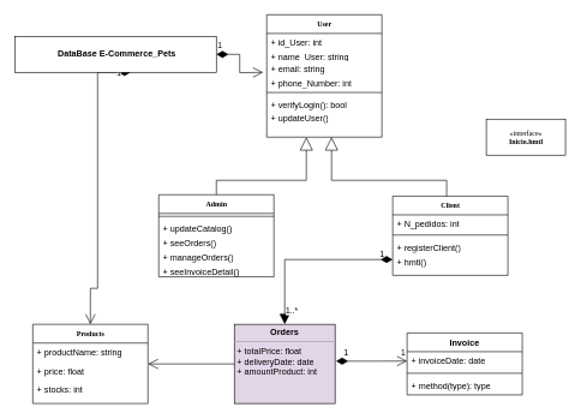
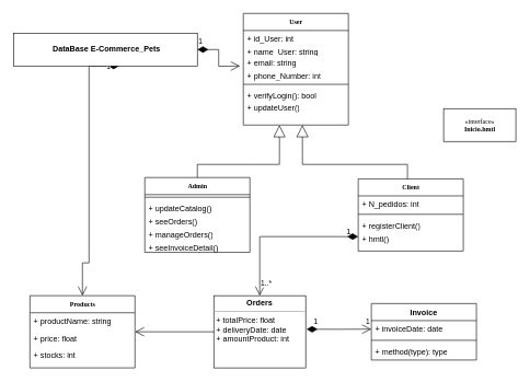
  <mxCell id="0" />
  <mxCell id="1" parent="0" />
  <mxCell id="2" value="&lt;b&gt;User&lt;/b&gt;" style="swimlane;html=1;fontStyle=0;childLayout=stackLayout;horizontal=1;startSize=26;fillColor=none;horizontalStack=0;resizeParent=1;resizeLast=0;collapsible=1;marginBottom=0;swimlaneFillColor=#ffffff;rounded=0;shadow=0;comic=0;labelBackgroundColor=none;strokeWidth=1;fontFamily=Verdana;fontSize=10;align=center;" parent="1" vertex="1"><mxGeometry x="370" y="20" width="160" height="170" as="geometry" /></mxCell>
  <mxCell id="3" value="+ id_User: int" style="text;html=1;strokeColor=none;fillColor=none;align=left;verticalAlign=top;spacingLeft=4;spacingRight=4;whiteSpace=wrap;overflow=hidden;rotatable=0;points=[[0,0.5],[1,0.5]];portConstraint=eastwest;" parent="2" vertex="1"><mxGeometry y="26" width="160" height="20" as="geometry" /></mxCell>
  <mxCell id="4" value="+ name_User: string" style="text;html=1;strokeColor=none;fillColor=none;align=left;verticalAlign=top;spacingLeft=4;spacingRight=4;whiteSpace=wrap;overflow=hidden;rotatable=0;points=[[0,0.5],[1,0.5]];portConstraint=eastwest;" parent="2" vertex="1"><mxGeometry y="46" width="160" height="16" as="geometry" /></mxCell>
  <mxCell id="5" value="+ email: string" style="text;strokeColor=none;fillColor=none;align=left;verticalAlign=top;spacingLeft=4;spacingRight=4;overflow=hidden;rotatable=0;points=[[0,0.5],[1,0.5]];portConstraint=eastwest;whiteSpace=wrap;html=1;" vertex="1" parent="2"><mxGeometry y="62" width="160" height="20" as="geometry" /></mxCell>
  <mxCell id="6" value="+ phone_Number: int" style="text;html=1;strokeColor=none;fillColor=none;align=left;verticalAlign=top;spacingLeft=4;spacingRight=4;whiteSpace=wrap;overflow=hidden;rotatable=0;points=[[0,0.5],[1,0.5]];portConstraint=eastwest;" parent="2" vertex="1"><mxGeometry y="82" width="160" height="22" as="geometry" /></mxCell>
  <mxCell id="7" value="" style="line;strokeWidth=1;fillColor=none;align=left;verticalAlign=middle;spacingTop=-1;spacingLeft=3;spacingRight=3;rotatable=0;labelPosition=right;points=[];portConstraint=eastwest;strokeColor=inherit;" vertex="1" parent="2"><mxGeometry y="104" width="160" height="8" as="geometry" /></mxCell>
  <mxCell id="8" value="+ verifyLogin(): bool" style="text;strokeColor=none;fillColor=none;align=left;verticalAlign=top;spacingLeft=4;spacingRight=4;overflow=hidden;rotatable=0;points=[[0,0.5],[1,0.5]];portConstraint=eastwest;whiteSpace=wrap;html=1;" vertex="1" parent="2"><mxGeometry y="112" width="160" height="18" as="geometry" /></mxCell>
  <mxCell id="9" value="+ updateUser()" style="text;strokeColor=none;fillColor=none;align=left;verticalAlign=top;spacingLeft=4;spacingRight=4;overflow=hidden;rotatable=0;points=[[0,0.5],[1,0.5]];portConstraint=eastwest;whiteSpace=wrap;html=1;" vertex="1" parent="2"><mxGeometry y="130" width="160" height="20" as="geometry" /></mxCell>
  <mxCell id="10" value="&lt;b&gt;Admin&lt;/b&gt;" style="swimlane;html=1;fontStyle=0;childLayout=stackLayout;horizontal=1;startSize=26;fillColor=none;horizontalStack=0;resizeParent=1;resizeLast=0;collapsible=1;marginBottom=0;swimlaneFillColor=#ffffff;rounded=0;shadow=0;comic=0;labelBackgroundColor=none;strokeWidth=1;fontFamily=Verdana;fontSize=10;align=center;" parent="1" vertex="1"><mxGeometry x="220" y="270" width="160" height="114" as="geometry" /></mxCell>
  <mxCell id="11" value="" style="line;strokeWidth=1;fillColor=none;align=left;verticalAlign=middle;spacingTop=-1;spacingLeft=3;spacingRight=3;rotatable=0;labelPosition=right;points=[];portConstraint=eastwest;strokeColor=inherit;" vertex="1" parent="10"><mxGeometry y="26" width="160" height="8" as="geometry" /></mxCell>
  <mxCell id="12" value="+ updateCatalog()" style="text;strokeColor=none;fillColor=none;align=left;verticalAlign=top;spacingLeft=4;spacingRight=4;overflow=hidden;rotatable=0;points=[[0,0.5],[1,0.5]];portConstraint=eastwest;whiteSpace=wrap;html=1;" vertex="1" parent="10"><mxGeometry y="34" width="160" height="20" as="geometry" /></mxCell>
  <mxCell id="13" value="+ seeOrders()" style="text;strokeColor=none;fillColor=none;align=left;verticalAlign=top;spacingLeft=4;spacingRight=4;overflow=hidden;rotatable=0;points=[[0,0.5],[1,0.5]];portConstraint=eastwest;whiteSpace=wrap;html=1;" vertex="1" parent="10"><mxGeometry y="54" width="160" height="20" as="geometry" /></mxCell>
  <mxCell id="14" value="+ manageOrders()" style="text;strokeColor=none;fillColor=none;align=left;verticalAlign=top;spacingLeft=4;spacingRight=4;overflow=hidden;rotatable=0;points=[[0,0.5],[1,0.5]];portConstraint=eastwest;whiteSpace=wrap;html=1;" vertex="1" parent="10"><mxGeometry y="74" width="160" height="20" as="geometry" /></mxCell>
  <mxCell id="15" value="+ seeInvoiceDetail()" style="text;strokeColor=none;fillColor=none;align=left;verticalAlign=top;spacingLeft=4;spacingRight=4;overflow=hidden;rotatable=0;points=[[0,0.5],[1,0.5]];portConstraint=eastwest;whiteSpace=wrap;html=1;" vertex="1" parent="10"><mxGeometry y="94" width="160" height="20" as="geometry" /></mxCell>
  <mxCell id="16" value="«interface»&lt;br&gt;&lt;b&gt;Inicio.hmtl&lt;/b&gt;" style="html=1;rounded=0;shadow=0;comic=0;labelBackgroundColor=none;strokeWidth=1;fontFamily=Verdana;fontSize=10;align=center;" parent="1" vertex="1"><mxGeometry x="675" y="165" width="110" height="50" as="geometry" /></mxCell>
  <mxCell id="17" value="1" style="endArrow=open;html=1;endSize=12;startArrow=diamondThin;startSize=14;startFill=1;edgeStyle=orthogonalEdgeStyle;align=left;verticalAlign=bottom;rounded=0;exitX=1;exitY=0.5;exitDx=0;exitDy=0;" edge="1" parent="1" source="40"><mxGeometry x="-1" y="3" relative="1" as="geometry"><mxPoint x="202.565" y="126.92" as="sourcePoint" /><mxPoint x="365" y="100" as="targetPoint" /></mxGeometry></mxCell>
  <mxCell id="18" value="&lt;b&gt;Client&lt;/b&gt;" style="swimlane;html=1;fontStyle=0;childLayout=stackLayout;horizontal=1;startSize=26;fillColor=none;horizontalStack=0;resizeParent=1;resizeLast=0;collapsible=1;marginBottom=0;swimlaneFillColor=#ffffff;rounded=0;shadow=0;comic=0;labelBackgroundColor=none;strokeWidth=1;fontFamily=Verdana;fontSize=10;align=center;" vertex="1" parent="1"><mxGeometry x="545" y="272" width="160" height="110" as="geometry" /></mxCell>
  <mxCell id="19" value="+ N_pedidos: int" style="text;html=1;strokeColor=none;fillColor=none;align=left;verticalAlign=top;spacingLeft=4;spacingRight=4;whiteSpace=wrap;overflow=hidden;rotatable=0;points=[[0,0.5],[1,0.5]];portConstraint=eastwest;" vertex="1" parent="18"><mxGeometry y="26" width="160" height="24" as="geometry" /></mxCell>
  <mxCell id="20" value="" style="line;strokeWidth=1;fillColor=none;align=left;verticalAlign=middle;spacingTop=-1;spacingLeft=3;spacingRight=3;rotatable=0;labelPosition=right;points=[];portConstraint=eastwest;strokeColor=inherit;" vertex="1" parent="18"><mxGeometry y="50" width="160" height="8" as="geometry" /></mxCell>
  <mxCell id="21" value="+ registerClient()" style="text;strokeColor=none;fillColor=none;align=left;verticalAlign=top;spacingLeft=4;spacingRight=4;overflow=hidden;rotatable=0;points=[[0,0.5],[1,0.5]];portConstraint=eastwest;whiteSpace=wrap;html=1;" vertex="1" parent="18"><mxGeometry y="58" width="160" height="20" as="geometry" /></mxCell>
  <mxCell id="22" value="+ hmtl()" style="text;strokeColor=none;fillColor=none;align=left;verticalAlign=top;spacingLeft=4;spacingRight=4;overflow=hidden;rotatable=0;points=[[0,0.5],[1,0.5]];portConstraint=eastwest;whiteSpace=wrap;html=1;" vertex="1" parent="18"><mxGeometry y="78" width="160" height="20" as="geometry" /></mxCell>
  <mxCell id="23" value="" style="endArrow=block;endSize=16;endFill=0;html=1;rounded=0;exitX=0.468;exitY=0.004;exitDx=0;exitDy=0;exitPerimeter=0;" edge="1" parent="1" source="18"><mxGeometry width="160" relative="1" as="geometry"><mxPoint x="615" y="270" as="sourcePoint" /><mxPoint x="460" y="190" as="targetPoint" /><Array as="points"><mxPoint x="620" y="250" /><mxPoint x="460" y="250" /></Array></mxGeometry></mxCell>
  <mxCell id="24" value="&lt;b&gt;Products&lt;/b&gt;" style="swimlane;html=1;fontStyle=0;childLayout=stackLayout;horizontal=1;startSize=26;fillColor=none;horizontalStack=0;resizeParent=1;resizeLast=0;collapsible=1;marginBottom=0;swimlaneFillColor=#ffffff;rounded=0;shadow=0;comic=0;labelBackgroundColor=none;strokeWidth=1;fontFamily=Verdana;fontSize=10;align=center;" vertex="1" parent="1"><mxGeometry x="45" y="450" width="160" height="110" as="geometry" /></mxCell>
  <mxCell id="25" value="+ productName: string" style="text;strokeColor=none;fillColor=none;align=left;verticalAlign=top;spacingLeft=4;spacingRight=4;overflow=hidden;rotatable=0;points=[[0,0.5],[1,0.5]];portConstraint=eastwest;whiteSpace=wrap;html=1;" vertex="1" parent="24"><mxGeometry y="26" width="160" height="26" as="geometry" /></mxCell>
  <mxCell id="26" value="+ price: float" style="text;strokeColor=none;fillColor=none;align=left;verticalAlign=top;spacingLeft=4;spacingRight=4;overflow=hidden;rotatable=0;points=[[0,0.5],[1,0.5]];portConstraint=eastwest;whiteSpace=wrap;html=1;" vertex="1" parent="24"><mxGeometry y="52" width="160" height="26" as="geometry" /></mxCell>
  <mxCell id="27" value="+ stocks: int" style="text;strokeColor=none;fillColor=none;align=left;verticalAlign=top;spacingLeft=4;spacingRight=4;overflow=hidden;rotatable=0;points=[[0,0.5],[1,0.5]];portConstraint=eastwest;whiteSpace=wrap;html=1;" vertex="1" parent="24"><mxGeometry y="78" width="160" height="26" as="geometry" /></mxCell>
  <mxCell id="28" value="1" style="endArrow=open;html=1;endSize=12;startArrow=diamondThin;startSize=14;startFill=1;edgeStyle=orthogonalEdgeStyle;align=left;verticalAlign=bottom;rounded=0;exitX=0.575;exitY=1;exitDx=0;exitDy=0;exitPerimeter=0;entryX=0.5;entryY=0;entryDx=0;entryDy=0;" edge="1" parent="1" source="40" target="24"><mxGeometry x="-0.895" y="10" relative="1" as="geometry"><mxPoint x="135.04" y="165" as="sourcePoint" /><mxPoint x="145" y="420" as="targetPoint" /><Array as="points"><mxPoint x="135" y="400" /><mxPoint x="125" y="400" /></Array><mxPoint as="offset" /></mxGeometry></mxCell>
- <mxCell id="29" value="&lt;p style=&quot;margin:0px;margin-top:4px;text-align:center;&quot;&gt;&lt;b&gt;Orders&lt;/b&gt;&lt;/p&gt;&lt;hr size=&quot;1&quot;&gt;&lt;p style=&quot;margin:0px;margin-left:4px;&quot;&gt;+ totalPrice: float&lt;/p&gt;&lt;p style=&quot;margin:0px;margin-left:4px;&quot;&gt;+ deliveryDate: date&lt;/p&gt;&lt;p style=&quot;margin:0px;margin-left:4px;&quot;&gt;+ amountProduct: int&lt;/p&gt;" style="verticalAlign=top;align=left;overflow=fill;fontSize=12;fontFamily=Helvetica;html=1;whiteSpace=wrap;fillColor=#e1d5e7;" vertex="1" parent="1"><mxGeometry x="325" y="450" width="140" height="110" as="geometry" /></mxCell>
+ <mxCell id="29" value="&lt;p style=&quot;margin:0px;margin-top:4px;text-align:center;&quot;&gt;&lt;b&gt;Orders&lt;/b&gt;&lt;/p&gt;&lt;hr size=&quot;1&quot;&gt;&lt;p style=&quot;margin:0px;margin-left:4px;&quot;&gt;+ totalPrice: float&lt;/p&gt;&lt;p style=&quot;margin:0px;margin-left:4px;&quot;&gt;+ deliveryDate: date&lt;/p&gt;&lt;p style=&quot;margin:0px;margin-left:4px;&quot;&gt;+ amountProduct: int&lt;/p&gt;" style="verticalAlign=top;align=left;overflow=fill;fontSize=12;fontFamily=Helvetica;html=1;whiteSpace=wrap;" vertex="1" parent="1"><mxGeometry x="325" y="450" width="140" height="110" as="geometry" /></mxCell>
  <mxCell id="30" value="Invoice" style="swimlane;fontStyle=1;align=center;verticalAlign=top;childLayout=stackLayout;horizontal=1;startSize=26;horizontalStack=0;resizeParent=1;resizeParentMax=0;resizeLast=0;collapsible=1;marginBottom=0;whiteSpace=wrap;html=1;" vertex="1" parent="1"><mxGeometry x="565" y="462" width="160" height="86" as="geometry" /></mxCell>
  <mxCell id="31" value="+ invoiceDate: date&lt;br&gt;" style="text;strokeColor=none;fillColor=none;align=left;verticalAlign=top;spacingLeft=4;spacingRight=4;overflow=hidden;rotatable=0;points=[[0,0.5],[1,0.5]];portConstraint=eastwest;whiteSpace=wrap;html=1;" vertex="1" parent="30"><mxGeometry y="26" width="160" height="26" as="geometry" /></mxCell>
  <mxCell id="32" value="" style="line;strokeWidth=1;fillColor=none;align=left;verticalAlign=middle;spacingTop=-1;spacingLeft=3;spacingRight=3;rotatable=0;labelPosition=right;points=[];portConstraint=eastwest;strokeColor=inherit;" vertex="1" parent="30"><mxGeometry y="52" width="160" height="8" as="geometry" /></mxCell>
  <mxCell id="33" value="+ method(type): type" style="text;strokeColor=none;fillColor=none;align=left;verticalAlign=top;spacingLeft=4;spacingRight=4;overflow=hidden;rotatable=0;points=[[0,0.5],[1,0.5]];portConstraint=eastwest;whiteSpace=wrap;html=1;" vertex="1" parent="30"><mxGeometry y="60" width="160" height="26" as="geometry" /></mxCell>
  <mxCell id="34" value="" style="endArrow=block;endSize=16;endFill=0;html=1;rounded=0;exitX=0.5;exitY=0;exitDx=0;exitDy=0;" edge="1" parent="1" source="10"><mxGeometry width="160" relative="1" as="geometry"><mxPoint x="345" y="270" as="sourcePoint" /><mxPoint x="425" y="190" as="targetPoint" /><Array as="points"><mxPoint x="300" y="250" /><mxPoint x="380" y="250" /><mxPoint x="425" y="250" /></Array></mxGeometry></mxCell>
- <mxCell id="35" value="1..*" style="endArrow=block;html=1;endSize=12;startArrow=diamondThin;startSize=14;startFill=1;edgeStyle=orthogonalEdgeStyle;align=left;verticalAlign=bottom;rounded=0;entryX=0.5;entryY=0;entryDx=0;entryDy=0;exitX=0;exitY=0.5;exitDx=0;exitDy=0;" edge="1" parent="1" source="22" target="29"><mxGeometry x="0.917" relative="1" as="geometry"><mxPoint x="205" y="520" as="sourcePoint" /><mxPoint x="275" y="430" as="targetPoint" /><mxPoint as="offset" /></mxGeometry></mxCell>
+ <mxCell id="35" value="1..*" style="endArrow=open;html=1;endSize=12;startArrow=diamondThin;startSize=14;startFill=1;edgeStyle=orthogonalEdgeStyle;align=left;verticalAlign=bottom;rounded=0;entryX=0.5;entryY=0;entryDx=0;entryDy=0;exitX=0;exitY=0.5;exitDx=0;exitDy=0;" edge="1" parent="1" source="22" target="29"><mxGeometry x="0.917" relative="1" as="geometry"><mxPoint x="205" y="520" as="sourcePoint" /><mxPoint x="275" y="430" as="targetPoint" /><mxPoint as="offset" /></mxGeometry></mxCell>
  <mxCell id="36" value="1" style="endArrow=open;html=1;endSize=12;startArrow=diamondThin;startSize=14;startFill=1;edgeStyle=orthogonalEdgeStyle;align=left;verticalAlign=bottom;rounded=0;entryX=0;entryY=0.5;entryDx=0;entryDy=0;exitX=1.009;exitY=0.465;exitDx=0;exitDy=0;exitPerimeter=0;" edge="1" parent="1" source="29" target="31"><mxGeometry x="0.782" y="3" relative="1" as="geometry"><mxPoint x="355" y="580" as="sourcePoint" /><mxPoint x="405" y="600" as="targetPoint" /><mxPoint x="1" as="offset" /></mxGeometry></mxCell>
  <mxCell id="37" value="" style="endArrow=open;endFill=1;endSize=12;html=1;rounded=0;exitX=0;exitY=0.5;exitDx=0;exitDy=0;entryX=1;entryY=0.5;entryDx=0;entryDy=0;" edge="1" parent="1" source="29" target="24"><mxGeometry width="160" relative="1" as="geometry"><mxPoint x="215" y="520" as="sourcePoint" /><mxPoint x="235" y="470" as="targetPoint" /></mxGeometry></mxCell>
  <mxCell id="38" value="1" style="text;html=1;align=center;verticalAlign=middle;resizable=0;points=[];autosize=1;strokeColor=none;fillColor=none;" vertex="1" parent="1"><mxGeometry x="465" y="475" width="30" height="30" as="geometry" /></mxCell>
  <mxCell id="39" value="1" style="text;html=1;align=center;verticalAlign=middle;resizable=0;points=[];autosize=1;strokeColor=none;fillColor=none;" vertex="1" parent="1"><mxGeometry x="515" y="338" width="30" height="30" as="geometry" /></mxCell>
  <mxCell id="40" value="&lt;p style=&quot;border-color: var(--border-color); margin: 0px 0px 0px 4px;&quot;&gt;&lt;b&gt;DataBase E-Commerce_Pets&lt;/b&gt;&lt;/p&gt;" style="html=1;whiteSpace=wrap;" vertex="1" parent="1"><mxGeometry x="20" y="50" width="280" height="50" as="geometry" /></mxCell>
